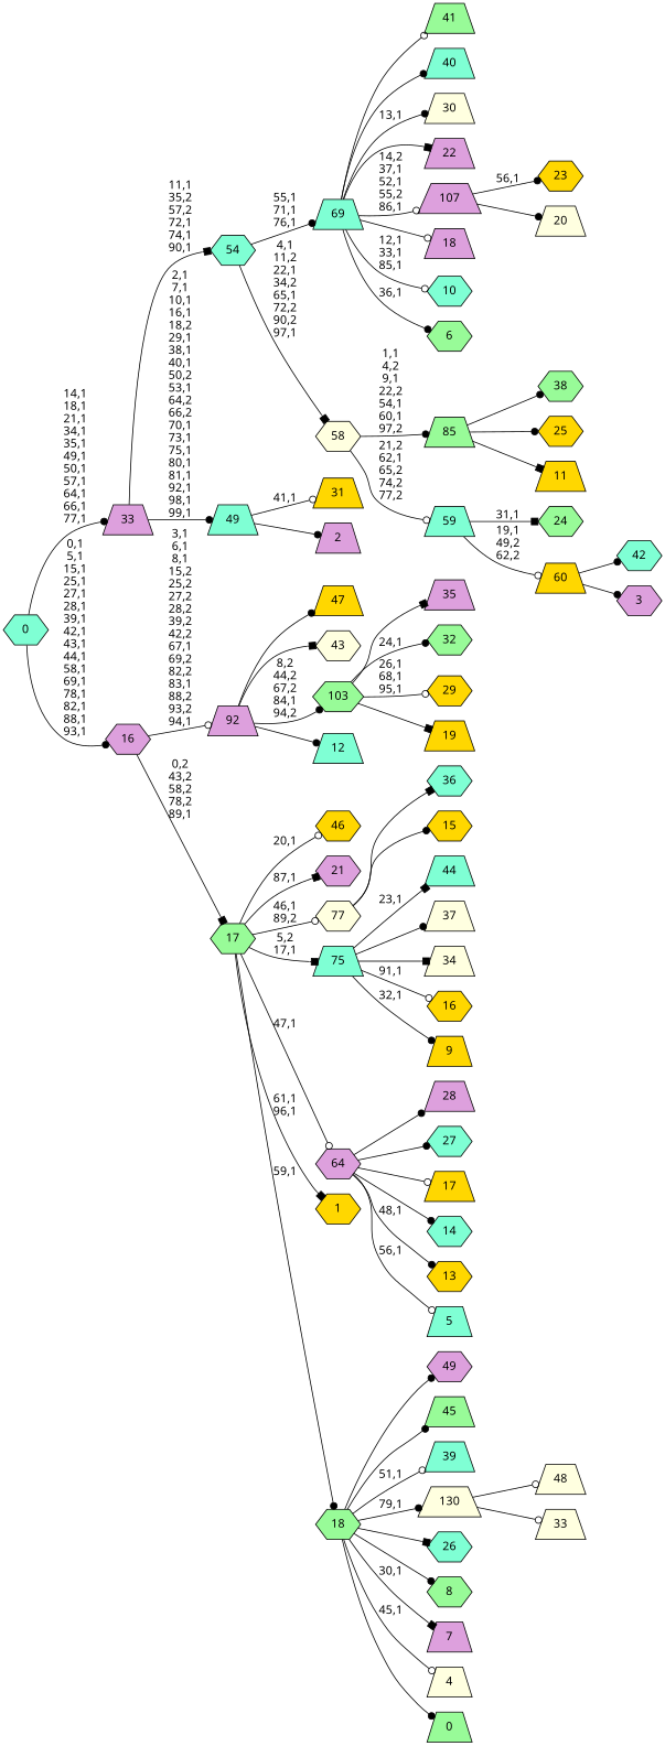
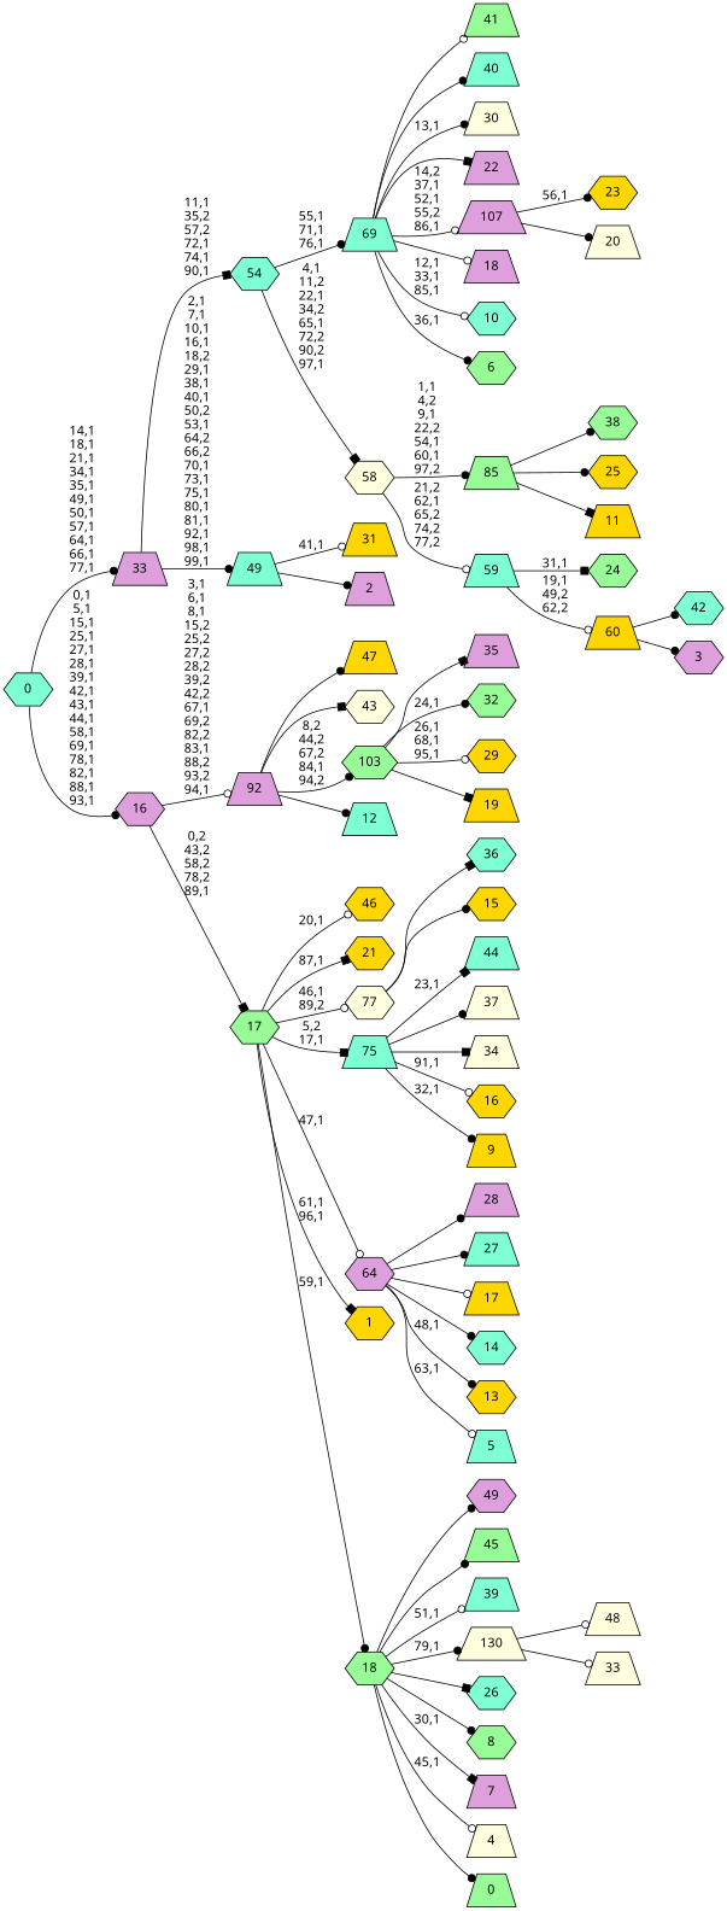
  digraph {
    fontname="Noto Sans"
    rankdir=LR
    node [fillcolor=aquamarine fontname="Noto Sans" shape=trapezium style=filled]
    edge [arrowhead=dot fontname="Noto Sans"]
    n1 [fillcolor=plum label=49 shape=hexagon]
    n2 [fillcolor=lightyellow label=48]
    n3 [fillcolor=gold label=47]
    n4 [fillcolor=gold label=46 shape=hexagon]
    n5 [fillcolor=palegreen label=45]
    n6 [label=44]
    n7 [fillcolor=lightyellow label=43 shape=hexagon]
    n8 [label=42 shape=hexagon]
    n9 [fillcolor=palegreen label=41]
    n10 [label=40]
    n11 [label=39]
    n12 [fillcolor=palegreen label=38 shape=hexagon]
    n13 [fillcolor=lightyellow label=37]
    n14 [label=36 shape=hexagon]
    n15 [fillcolor=plum label=35]
    n16 [fillcolor=lightyellow label=34]
    n17 [fillcolor=lightyellow label=33]
    130 [fillcolor=lightyellow]
    n19 [fillcolor=palegreen label=32 shape=hexagon]
    n20 [fillcolor=gold label=31]
    n21 [fillcolor=lightyellow label=30]
    n22 [fillcolor=gold label=29 shape=hexagon]
    n23 [fillcolor=plum label=28]
-   n24 [label=27 shape=hexagon]
+   n24 [label=27]
    n25 [label=26 shape=hexagon]
    n26 [fillcolor=gold label=25 shape=hexagon]
    n27 [fillcolor=palegreen label=24 shape=hexagon]
    n28 [fillcolor=gold label=23 shape=hexagon]
    n29 [fillcolor=plum label=22]
-   n30 [fillcolor=plum label=21 shape=hexagon]
+   n30 [fillcolor=gold label=21 shape=hexagon]
    n31 [fillcolor=lightyellow label=20]
    107 [fillcolor=plum]
    n33 [fillcolor=gold label=19]
    103 [fillcolor=palegreen shape=hexagon]
    n35 [fillcolor=plum label=18]
    n36 [fillcolor=gold label=17]
    n37 [fillcolor=gold label=16 shape=hexagon]
    n38 [fillcolor=gold label=15 shape=hexagon]
    n39 [fillcolor=lightyellow label=77 shape=hexagon]
    n40 [label=14 shape=hexagon]
    n41 [fillcolor=gold label=13 shape=hexagon]
    n42 [label=12]
    92 [fillcolor=plum]
    n44 [fillcolor=gold label=11]
    85 [fillcolor=palegreen]
    n46 [label=10 shape=hexagon]
    n47 [fillcolor=gold label=9]
    75
    n49 [fillcolor=palegreen label=8 shape=hexagon]
    n50 [fillcolor=plum label=7]
    n51 [fillcolor=palegreen label=6 shape=hexagon]
    69
    n53 [label=5]
    64 [fillcolor=plum shape=hexagon]
    n55 [fillcolor=lightyellow label=4]
    n56 [fillcolor=plum label=3 shape=hexagon]
    60 [fillcolor=gold]
    59
    58 [fillcolor=lightyellow shape=hexagon]
    54 [shape=hexagon]
    n61 [fillcolor=plum label=2]
    49
    33 [fillcolor=plum]
    n64 [fillcolor=gold label=1 shape=hexagon]
    n65 [fillcolor=palegreen label=0]
    18 [fillcolor=palegreen shape=hexagon]
    17 [fillcolor=palegreen shape=hexagon]
    16 [fillcolor=plum shape=hexagon]
    0 [shape=hexagon]
    130 -> n2 [arrowhead=odot]
    130 -> n17 [arrowhead=odot]
    107 -> n28 [label="56,1"]
    107 -> n31
    103 -> n15 [arrowhead=box]
    103 -> n19 [label="24,1"]
    103 -> n22 [arrowhead=odot label="26,1\n68,1\n95,1"]
    103 -> n33 [arrowhead=box]
    n39 -> n14 [arrowhead=box]
    n39 -> n38
    92 -> n3
    92 -> n7 [arrowhead=box]
    92 -> 103 [label="8,2\n44,2\n67,2\n84,1\n94,2"]
    92 -> n42
    85 -> n12
    85 -> n26
    85 -> n44 [arrowhead=box]
    75 -> n6 [arrowhead=box label="23,1"]
    75 -> n13
    75 -> n16 [arrowhead=box]
    75 -> n37 [arrowhead=odot label="91,1"]
    75 -> n47 [label="32,1"]
    69 -> n9 [arrowhead=odot]
    69 -> n10
    69 -> n21 [label="13,1"]
    69 -> n29 [arrowhead=box]
    69 -> 107 [arrowhead=odot label="14,2\n37,1\n52,1\n55,2\n86,1"]
    69 -> n35 [arrowhead=odot]
    69 -> n46 [arrowhead=odot label="12,1\n33,1\n85,1"]
    69 -> n51 [label="36,1"]
    64 -> n23
    64 -> n24
    64 -> n36 [arrowhead=odot]
    64 -> n40
    64 -> n41 [label="48,1"]
-   64 -> n53 [arrowhead=odot label="56,1"]
+   64 -> n53 [arrowhead=odot label="63,1"]
    60 -> n8
    60 -> n56
    59 -> n27 [arrowhead=box label="31,1"]
    59 -> 60 [arrowhead=odot label="19,1\n49,2\n62,2"]
    58 -> 85 [label="1,1\n4,2\n9,1\n22,2\n54,1\n60,1\n97,2"]
    58 -> 59 [arrowhead=odot label="21,2\n62,1\n65,2\n74,2\n77,2"]
    54 -> 69 [label="55,1\n71,1\n76,1"]
    54 -> 58 [arrowhead=box label="4,1\n11,2\n22,1\n34,2\n65,1\n72,2\n90,2\n97,1"]
    49 -> n20 [arrowhead=odot label="41,1"]
    49 -> n61
    33 -> 54 [arrowhead=box label="11,1\n35,2\n57,2\n72,1\n74,1\n90,1"]
    33 -> 49 [label="2,1\n7,1\n10,1\n16,1\n18,2\n29,1\n38,1\n40,1\n50,2\n53,1\n64,2\n66,2\n70,1\n73,1\n75,1\n80,1\n81,1\n92,1\n98,1\n99,1"]
    18 -> n1
    18 -> n5
    18 -> n11 [arrowhead=odot label="51,1"]
    18 -> 130 [label="79,1"]
    18 -> n25 [arrowhead=box]
    18 -> n49
    18 -> n50 [arrowhead=box label="30,1"]
    18 -> n55 [arrowhead=odot label="45,1"]
    18 -> n65
    17 -> n4 [arrowhead=odot label="20,1"]
    17 -> n30 [arrowhead=box label="87,1"]
    17 -> n39 [arrowhead=odot label="46,1\n89,2"]
    17 -> 75 [arrowhead=box label="5,2\n17,1"]
    17 -> 64 [arrowhead=odot label="47,1"]
    17 -> n64 [arrowhead=box label="61,1\n96,1"]
    17 -> 18 [label="59,1"]
    16 -> 92 [arrowhead=odot label="3,1\n6,1\n8,1\n15,2\n25,2\n27,2\n28,2\n39,2\n42,2\n67,1\n69,2\n82,2\n83,1\n88,2\n93,2\n94,1"]
    16 -> 17 [arrowhead=box label="0,2\n43,2\n58,2\n78,2\n89,1"]
    0 -> 33 [label="14,1\n18,1\n21,1\n34,1\n35,1\n49,1\n50,1\n57,1\n64,1\n66,1\n77,1"]
    0 -> 16 [label="0,1\n5,1\n15,1\n25,1\n27,1\n28,1\n39,1\n42,1\n43,1\n44,1\n58,1\n69,1\n78,1\n82,1\n88,1\n93,1"]
  }
